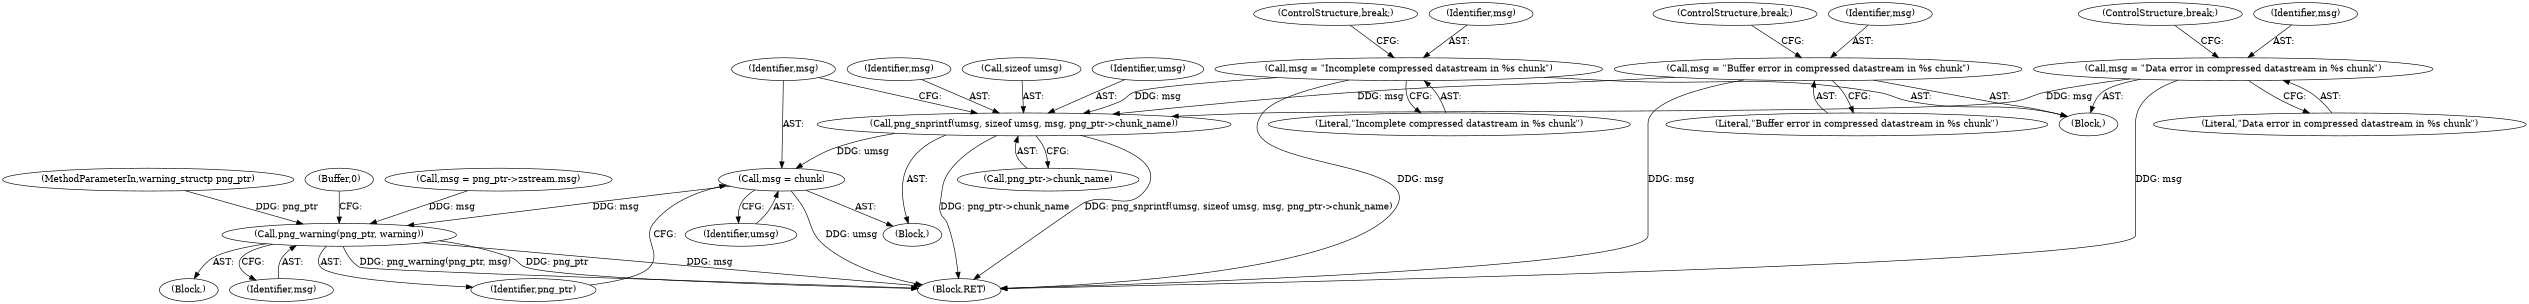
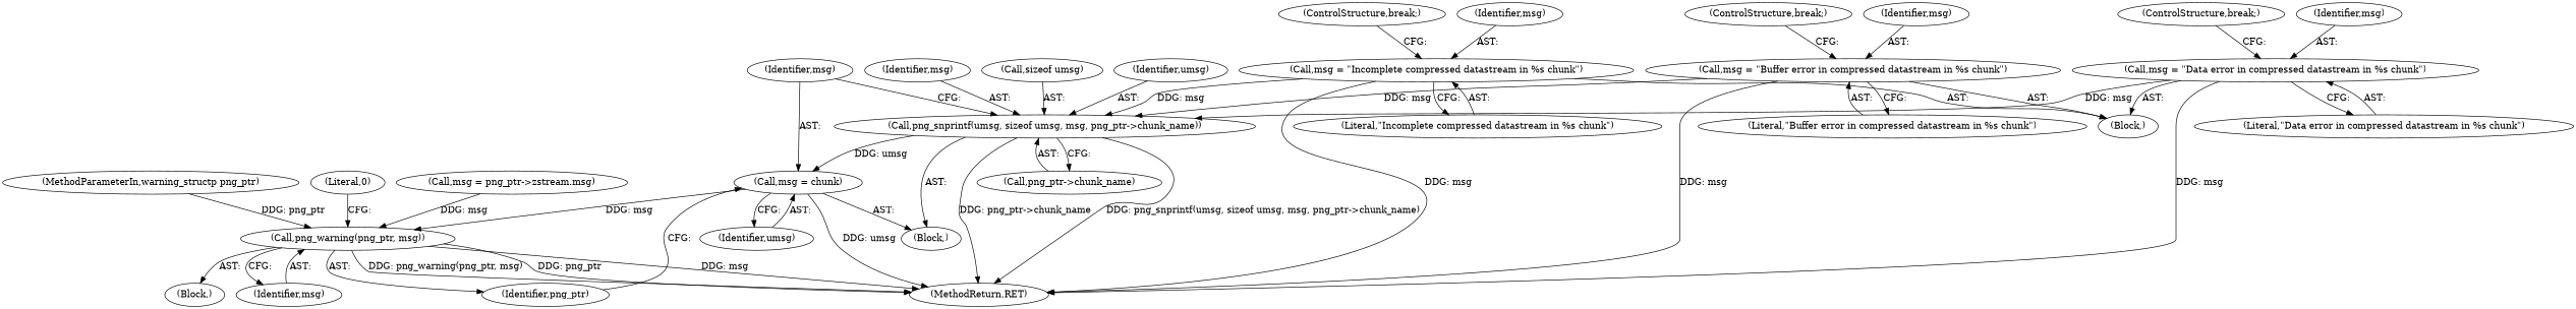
  digraph {
    n1 [label="(Call,png_snprintf(umsg, sizeof umsg, msg, png_ptr->chunk_name))"]
    n2 [label="(Call,msg = chunk)"]
    n3 [label="(Call,png_ptr->chunk_name)"]
-   n4 [label="(Block,RET)"]
+   n4 [label="(MethodReturn,RET)"]
    n5 [label="(Block,)"]
-   n6 [label="(Call,png_warning(png_ptr, warning))"]
+   n6 [label="(Call,png_warning(png_ptr, msg))"]
    n7 [label="(Identifier,umsg)"]
    n8 [label="(Call,msg = \"Incomplete compressed datastream in %s chunk\")"]
    n9 [label="(Block,)"]
    n10 [label="(Literal,\"Incomplete compressed datastream in %s chunk\")"]
    n11 [label="(Call,msg = \"Buffer error in compressed datastream in %s chunk\")"]
    n12 [label="(Literal,\"Buffer error in compressed datastream in %s chunk\")"]
    n13 [label="(Call,msg = \"Data error in compressed datastream in %s chunk\")"]
    n14 [label="(Literal,\"Data error in compressed datastream in %s chunk\")"]
    n15 [label="(Block,)"]
    n16 [label="(Identifier,msg)"]
    n17 [label="(Identifier,png_ptr)"]
    n18 [label="(ControlStructure,break;)"]
    n19 [label="(Identifier,umsg)"]
    n20 [label="(ControlStructure,break;)"]
    n21 [label="(Identifier,msg)"]
    n22 [label="(Identifier,msg)"]
    n23 [label="(Identifier,msg)"]
    n24 [label="(Call,msg = png_ptr->zstream.msg)"]
    n25 [label="(ControlStructure,break;)"]
    n26 [label="(Identifier,msg)"]
    n27 [label="(MethodParameterIn,warning_structp png_ptr)"]
-   n28 [label="(Buffer,0)"]
+   n28 [label="(Literal,0)"]
    n29 [label="(Identifier,msg)"]
    n30 [label="(Call,sizeof umsg)"]
    n1 -> n2 [label="DDG: umsg"]
    n1 -> n3 [label="CFG: "]
    n1 -> n4 [label="DDG: png_ptr->chunk_name"]
    n1 -> n4 [label="DDG: png_snprintf(umsg, sizeof umsg, msg, png_ptr->chunk_name)"]
    n1 -> n5 [label="AST: "]
    n2 -> n4 [label="DDG: umsg"]
    n2 -> n5 [label="AST: "]
    n2 -> n6 [label="DDG: msg"]
    n2 -> n7 [label="CFG: "]
    n3 -> n1 [label="AST: "]
    n6 -> n4 [label="DDG: png_warning(png_ptr, msg)"]
    n6 -> n4 [label="DDG: png_ptr"]
    n6 -> n4 [label="DDG: msg"]
    n6 -> n15 [label="AST: "]
    n6 -> n16 [label="CFG: "]
    n6 -> n17 [label="AST: "]
    n7 -> n2 [label="AST: "]
    n8 -> n1 [label="DDG: msg"]
    n8 -> n4 [label="DDG: msg"]
    n8 -> n9 [label="AST: "]
    n8 -> n10 [label="CFG: "]
    n10 -> n8 [label="AST: "]
    n11 -> n1 [label="DDG: msg"]
    n11 -> n4 [label="DDG: msg"]
    n11 -> n9 [label="AST: "]
    n11 -> n12 [label="CFG: "]
    n12 -> n11 [label="AST: "]
    n13 -> n1 [label="DDG: msg"]
    n13 -> n4 [label="DDG: msg"]
    n13 -> n9 [label="AST: "]
    n13 -> n14 [label="CFG: "]
    n14 -> n13 [label="AST: "]
    n16 -> n6 [label="AST: "]
    n17 -> n2 [label="CFG: "]
    n18 -> n11 [label="CFG: "]
    n19 -> n1 [label="AST: "]
    n20 -> n13 [label="CFG: "]
    n21 -> n1 [label="CFG: "]
    n21 -> n2 [label="AST: "]
    n22 -> n11 [label="AST: "]
    n23 -> n1 [label="AST: "]
    n24 -> n6 [label="DDG: msg"]
    n25 -> n8 [label="CFG: "]
    n26 -> n8 [label="AST: "]
    n27 -> n6 [label="DDG: png_ptr"]
    n28 -> n6 [label="CFG: "]
    n29 -> n13 [label="AST: "]
    n30 -> n1 [label="AST: "]
  }
